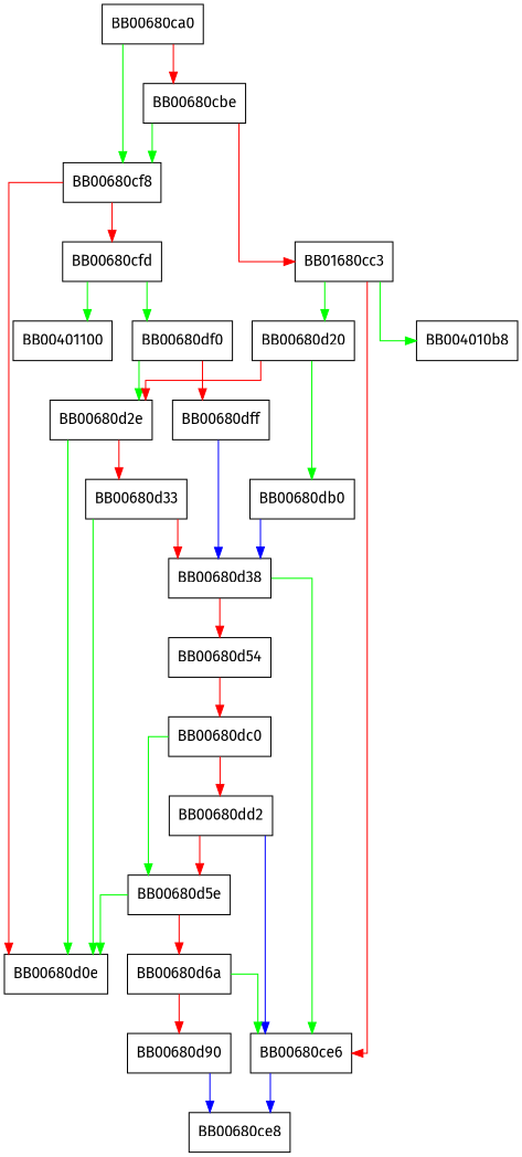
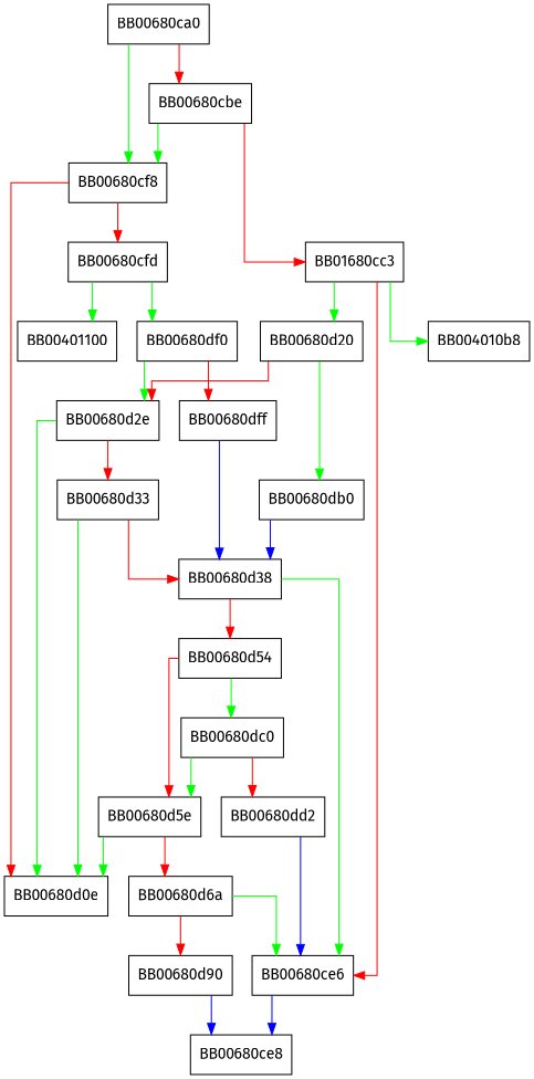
  digraph {
    fontname="Fira Sans"
    splines=ortho
    node [fontname="Fira Sans" shape=box]
    edge [color=green fontname="Fira Sans"]
    BB00680ca0
    BB00680cf8
    BB00680cbe
    BB00680d0e
    BB00680cfd
    n6 [label=BB01680cc3]
    BB00401100
    BB00680df0
    BB004010b8
    BB00680d20
    BB00680ce6
    BB00680db0
    BB00680d2e
    BB00680ce8
    BB00680d38
    BB00680d33
    BB00680dff
    BB00680d54
    BB00680dc0
    BB00680d5e
    BB00680dd2
    BB00680d6a
    BB00680d90
    BB00680ca0 -> BB00680cf8
    BB00680ca0 -> BB00680cbe [color=red]
    BB00680cf8 -> BB00680d0e [color=red]
    BB00680cf8 -> BB00680cfd [color=red]
    BB00680cbe -> BB00680cf8
    BB00680cbe -> n6 [color=red]
    BB00680cfd -> BB00401100
    BB00680cfd -> BB00680df0
    n6 -> BB004010b8
    n6 -> BB00680d20
    n6 -> BB00680ce6 [color=red]
    BB00680df0 -> BB00680d2e
    BB00680df0 -> BB00680dff [color=red]
    BB00680d20 -> BB00680db0
    BB00680d20 -> BB00680d2e [color=red]
    BB00680ce6 -> BB00680ce8 [color=blue]
    BB00680db0 -> BB00680d38 [color=blue]
    BB00680d2e -> BB00680d0e
    BB00680d2e -> BB00680d33 [color=red]
    BB00680d38 -> BB00680ce6
    BB00680d38 -> BB00680d54 [color=red]
    BB00680d33 -> BB00680d0e
    BB00680d33 -> BB00680d38 [color=red]
    BB00680dff -> BB00680d38 [color=blue]
-   BB00680d54 -> BB00680dc0 [color=red]
-   BB00680dd2 -> BB00680d5e [color=red]
+   BB00680d54 -> BB00680dc0
+   BB00680d54 -> BB00680d5e [color=red]
    BB00680dc0 -> BB00680d5e
    BB00680dc0 -> BB00680dd2 [color=red]
    BB00680d5e -> BB00680d0e
    BB00680d5e -> BB00680d6a [color=red]
    BB00680dd2 -> BB00680ce6 [color=blue]
    BB00680d6a -> BB00680ce6
    BB00680d6a -> BB00680d90 [color=red]
    BB00680d90 -> BB00680ce8 [color=blue]
  }
